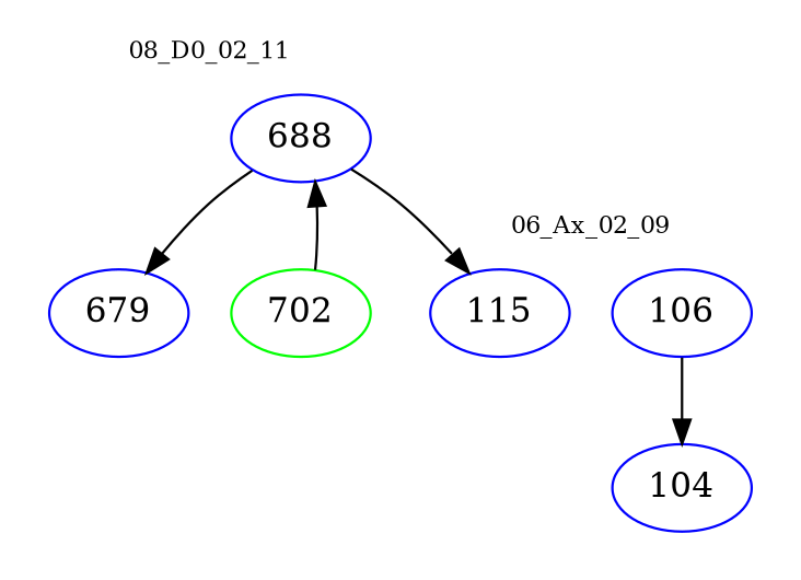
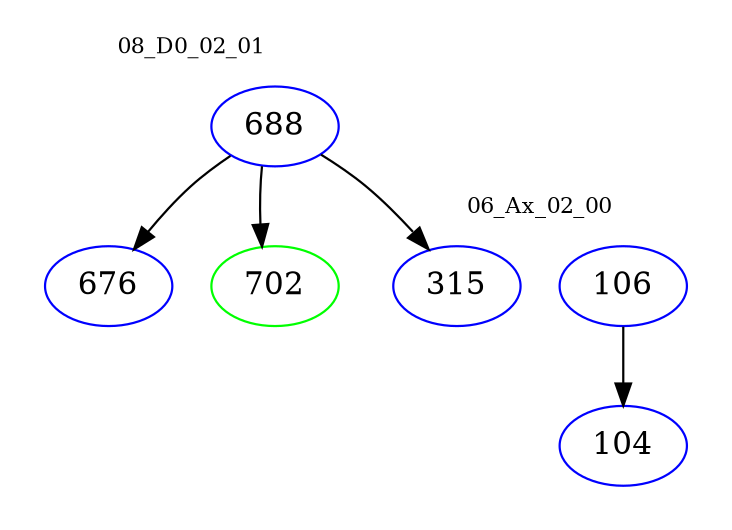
  digraph {
    node [color=blue]
    edge [color=black]
    n1 [label=106]
    n2 [label=104]
-   n3 [label=115]
+   n3 [label=315]
    n4 [label=688]
-   n5 [label=679]
+   n5 [label=676]
    n6 [color=green label=702]
    subgraph cluster_1 {
      color=white
      fontsize=10
-     label="06_Ax_02_09"
+     label="06_Ax_02_00"
      n1
      n2
      n3
    }
    subgraph cluster_2 {
      color=white
      fontsize=10
-     label="08_D0_02_11"
+     label="08_D0_02_01"
      n4
      n5
      n6
    }
    n1 -> n2
    n4 -> n3
    n4 -> n5
-   n6 -> n4
+   n4 -> n6
  }
